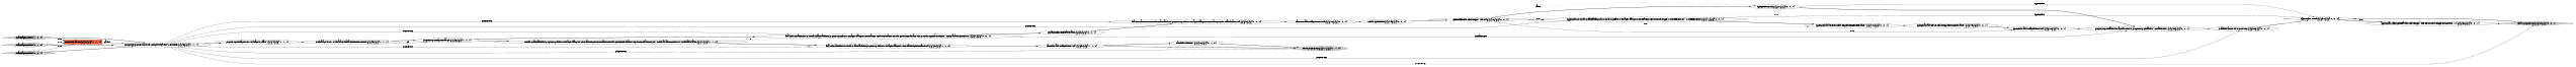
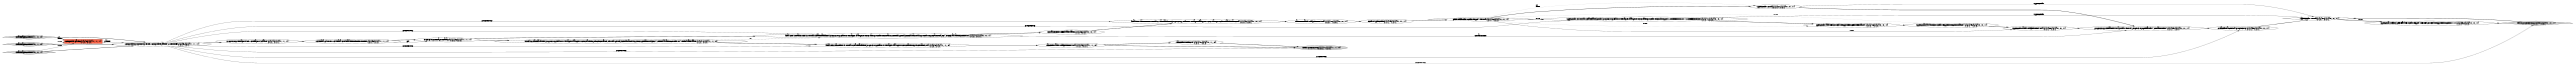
  digraph {
    rankdir=LR
    node [fillcolor=white shape=ellipse style=filled]
    edge [style=bold]
    n1 [label="typeCombo = UIUtils.createLabelCombo(propsGroup,EditorsMessages.dialog_struct_create_procedure_combo_type,SWT.DROP_DOWN | SWT.READ_ONLY)@@@17@@@['0', '0', '1']"]
    n2 [label="typeCombo != null@@@31@@@['0', '0', '1']" shape=diamond]
    n3 [label="typeCombo.add(DBSProcedureType.PROCEDURE.name())@@@18@@@['0', '0', '1']"]
    n4 [label="typeCombo.select(getDefaultProcedureType() == DBSProcedureType.FUNCTION? 1: 0)@@@32@@@['0', '0', '1']"]
    n5 [label="typeCombo.add(DBSProcedureType.FUNCTION.name())@@@19@@@['0', '0', '1']"]
    n6 [label="createExtraControls(propsGroup)@@@30@@@['0', '0', '1']"]
    n7 [label="containerText.setEditable(false)@@@8@@@['0', '0', '1']"]
    n8 [label="final Text nameText = UIUtils.createLabelText(propsGroup,EditorsMessages.dialog_struct_create_procedure_label_name,null)@@@9@@@['0', '0', '1']"]
    n9 [label="nameText.addModifyListener(null)@@@10@@@['0', '0', '1']"]
    n10 [label="nameText.setFocus()@@@10@@@['0', '1', '0']"]
    n11 [fillcolor=lightgray label="return propsGroup@@@11@@@['1', '1', '0']"]
    n12 [label="propsGroup.setLayoutData(gd)@@@6@@@['1', '1', '1']"]
    n13 [label="UIUtils.createLabelText(propsGroup,EditorsMessages.dialog_struct_create_sequence_container,DBUtils.getObjectFullName(sequence.getParentObject(),DBPEvaluationContext.UI)).setEditable(false)@@@7@@@['1', '1', '0']"]
    n14 [label="final Text containerText = UIUtils.createLabelText(propsGroup,EditorsMessages.dialog_struct_create_procedure_container,DBUtils.getObjectFullName(this.procedure.getParentObject(),DBPEvaluationContext.UI))@@@7@@@['0', '0', '1']"]
    n15 [label="final Text nameText = UIUtils.createLabelText(propsGroup,EditorsMessages.dialog_struct_create_sequence_name,null)@@@8@@@['1', '1', '0']"]
    n16 [label="propsGroup.setTabList(ArrayUtils.remove(,propsGroup.getTabList(),containerText))@@@29@@@['0', '0', '1']"]
    n17 [label="nameText.addModifyListener(null)@@@9@@@['1', '1', '0']"]
    n18 [label="typeCombo.addModifyListener(null)@@@20@@@['0', '0', '1']"]
    n19 [fillcolor=lightgray label="createPageContents['1', '0', '0']" shape=diamond]
    n20 [label="Composite propsGroup = new Composite(parent,SWT.NONE)@@@3@@@['1', '1', '1']"]
    n21 [fillcolor=tomato label="Composite parent@@@2@@@['1', '1', '1']" shape=box]
    n22 [fillcolor=lightgray label="return propsGroup@@@34@@@['0', '0', '1']" shape=diamond]
    n23 [label="propsGroup.setLayout(new GridLayout(2,false))@@@4@@@['1', '1', '1']"]
    n24 [label="GridData gd = new GridData(GridData.FILL_HORIZONTAL)@@@5@@@['1', '1', '1']"]
    n25 [label="Combo typeCombo@@@15@@@['0', '0', '1']"]
    n26 [label="getPredefinedProcedureType() == null@@@16@@@['0', '0', '1']" shape=diamond]
    n27 [fillcolor=lightgray label="createPageContents['0', '1', '0']" shape=diamond]
    n28 [fillcolor=lightgray label="createPageContents['0', '0', '1']" shape=diamond]
    n29 [label="typeCombo = null@@@27@@@['0', '0', '1']"]
    n1 -> n2 [label=typeCombo style=solid]
    n1 -> n3
    n2 -> n4 [label=true style=dotted]
    n2 -> n4
    n3 -> n5
    n4 -> n22
    n5 -> n18
    n6 -> n2
    n7 -> n8
    n8 -> n9
    n9 -> n25
    n10 -> n11
    n12 -> n13
    n12 -> n14
    n13 -> n14 [label=0 style=dashed]
    n13 -> n15
    n14 -> n7
    n14 -> n16 [label=containerText style=solid]
    n15 -> n17
    n16 -> n6
    n17 -> n10
    n17 -> n11
    n18 -> n16
    n19 -> n20
-   n19 -> n21 [label=true style=dotted]
+   n19 -> n21 [label=false style=dotted]
    n20 -> n1 [label=propsGroup style=solid]
    n20 -> n6 [label=propsGroup style=solid]
    n20 -> n8 [label=propsGroup style=solid]
    n20 -> n11 [label=propsGroup style=solid]
    n20 -> n14 [label=propsGroup style=solid]
    n20 -> n15 [label=propsGroup style=solid]
    n20 -> n22 [label=propsGroup style=solid]
    n20 -> n23
    n21 -> n20 [label=parent style=solid]
    n22 -> n2
    n23 -> n24
    n24 -> n12
    n24 -> n12 [label=gd style=solid]
    n25 -> n26
    n26 -> n1 [label=true style=dotted]
    n26 -> n1
    n26 -> n3 [label=true style=dotted]
    n26 -> n5 [label=true style=dotted]
    n26 -> n18 [label=true style=solid]
    n26 -> n29
    n26 -> n29 [label=false style=dotted]
    n27 -> n20
    n27 -> n21 [label=true style=dotted]
    n28 -> n20
    n28 -> n21 [label=true style=solid]
    n29 -> n2 [label=typeCombo style=solid]
    n29 -> n16
  }
